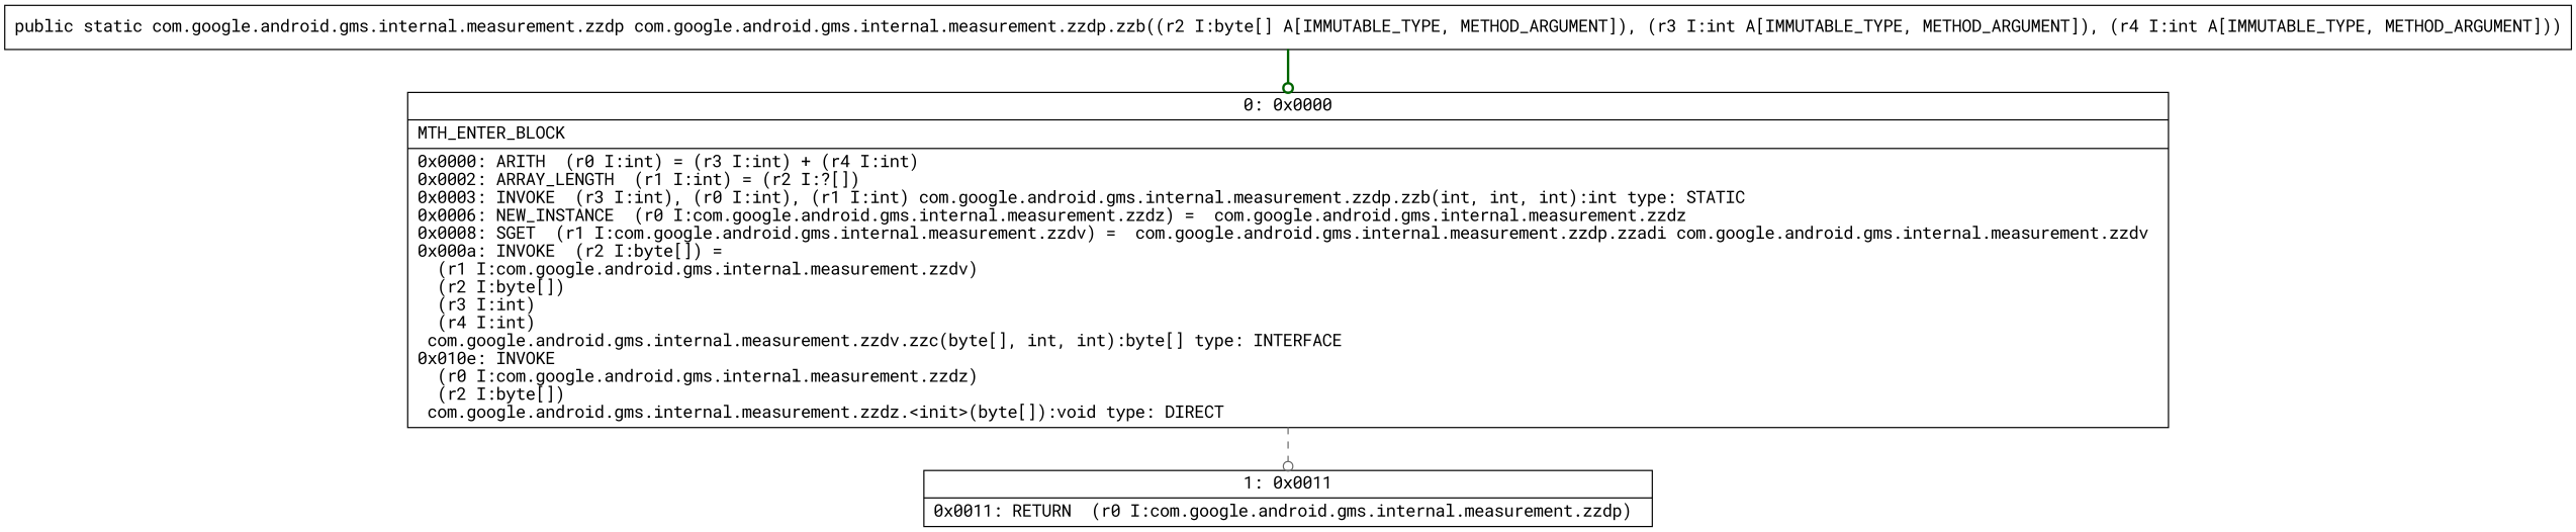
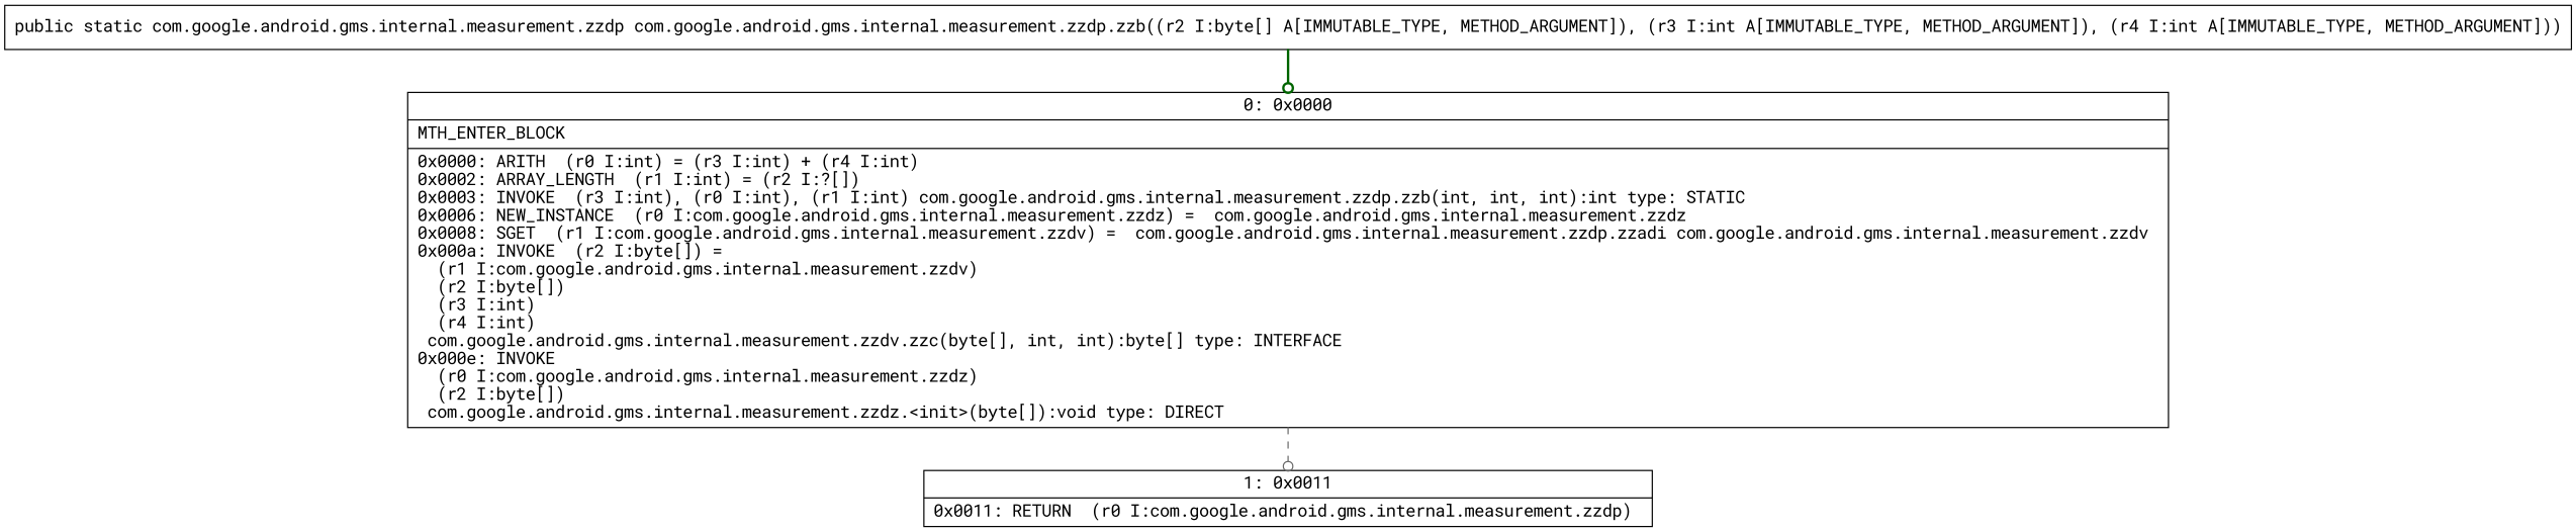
  digraph {
    fontname="Roboto Mono"
    node [shape=record fontname="Roboto Mono"]
    edge [arrowhead=odot fontname="Roboto Mono"]
-   n1 [label="{0\:\ 0x0000|MTH_ENTER_BLOCK\l|0x0000: ARITH  (r0 I:int) = (r3 I:int) + (r4 I:int) \l0x0002: ARRAY_LENGTH  (r1 I:int) = (r2 I:?[]) \l0x0003: INVOKE  (r3 I:int), (r0 I:int), (r1 I:int) com.google.android.gms.internal.measurement.zzdp.zzb(int, int, int):int type: STATIC \l0x0006: NEW_INSTANCE  (r0 I:com.google.android.gms.internal.measurement.zzdz) =  com.google.android.gms.internal.measurement.zzdz \l0x0008: SGET  (r1 I:com.google.android.gms.internal.measurement.zzdv) =  com.google.android.gms.internal.measurement.zzdp.zzadi com.google.android.gms.internal.measurement.zzdv \l0x000a: INVOKE  (r2 I:byte[]) = \l  (r1 I:com.google.android.gms.internal.measurement.zzdv)\l  (r2 I:byte[])\l  (r3 I:int)\l  (r4 I:int)\l com.google.android.gms.internal.measurement.zzdv.zzc(byte[], int, int):byte[] type: INTERFACE \l0x010e: INVOKE  \l  (r0 I:com.google.android.gms.internal.measurement.zzdz)\l  (r2 I:byte[])\l com.google.android.gms.internal.measurement.zzdz.\<init\>(byte[]):void type: DIRECT \l}"]
+   n1 [label="{0\:\ 0x0000|MTH_ENTER_BLOCK\l|0x0000: ARITH  (r0 I:int) = (r3 I:int) + (r4 I:int) \l0x0002: ARRAY_LENGTH  (r1 I:int) = (r2 I:?[]) \l0x0003: INVOKE  (r3 I:int), (r0 I:int), (r1 I:int) com.google.android.gms.internal.measurement.zzdp.zzb(int, int, int):int type: STATIC \l0x0006: NEW_INSTANCE  (r0 I:com.google.android.gms.internal.measurement.zzdz) =  com.google.android.gms.internal.measurement.zzdz \l0x0008: SGET  (r1 I:com.google.android.gms.internal.measurement.zzdv) =  com.google.android.gms.internal.measurement.zzdp.zzadi com.google.android.gms.internal.measurement.zzdv \l0x000a: INVOKE  (r2 I:byte[]) = \l  (r1 I:com.google.android.gms.internal.measurement.zzdv)\l  (r2 I:byte[])\l  (r3 I:int)\l  (r4 I:int)\l com.google.android.gms.internal.measurement.zzdv.zzc(byte[], int, int):byte[] type: INTERFACE \l0x000e: INVOKE  \l  (r0 I:com.google.android.gms.internal.measurement.zzdz)\l  (r2 I:byte[])\l com.google.android.gms.internal.measurement.zzdz.\<init\>(byte[]):void type: DIRECT \l}"]
    n2 [label="{1\:\ 0x0011|0x0011: RETURN  (r0 I:com.google.android.gms.internal.measurement.zzdp) \l}"]
    n3 [label="{public static com.google.android.gms.internal.measurement.zzdp com.google.android.gms.internal.measurement.zzdp.zzb((r2 I:byte[] A[IMMUTABLE_TYPE, METHOD_ARGUMENT]), (r3 I:int A[IMMUTABLE_TYPE, METHOD_ARGUMENT]), (r4 I:int A[IMMUTABLE_TYPE, METHOD_ARGUMENT])) }"]
    n1 -> n2 [color=gray40 style=dashed]
    n3 -> n1 [color=darkgreen style=bold]
  }
